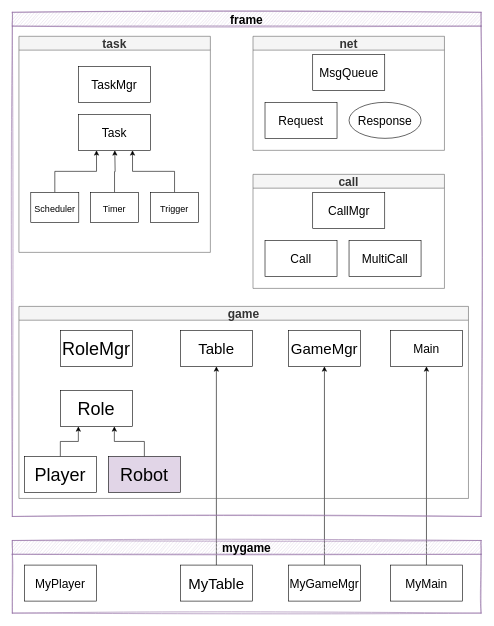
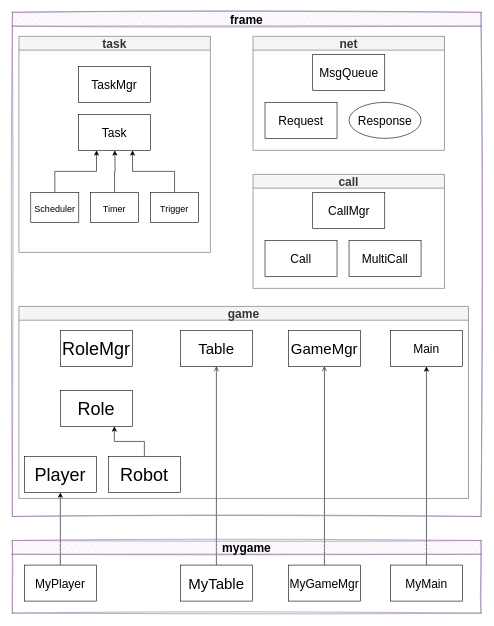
  <mxCell id="0" />
  <mxCell id="1" parent="0" />
  <mxCell id="2" value="&lt;font style=&quot;font-size: 30px;&quot;&gt;Role&lt;/font&gt;" style="rounded=0;whiteSpace=wrap;html=1;" vertex="1" parent="1"><mxGeometry x="100" y="650" width="120" height="60" as="geometry" /></mxCell>
  <mxCell id="3" value="&lt;font style=&quot;font-size: 30px;&quot;&gt;RoleMgr&lt;br&gt;&lt;/font&gt;" style="rounded=0;whiteSpace=wrap;html=1;" vertex="1" parent="1"><mxGeometry x="100" y="550" width="120" height="60" as="geometry" /></mxCell>
- <mxCell id="4" style="edgeStyle=orthogonalEdgeStyle;rounded=0;orthogonalLoop=1;jettySize=auto;html=1;entryX=0.25;entryY=1;entryDx=0;entryDy=0;fontSize=20;" edge="1" parent="1" source="5" target="2"><mxGeometry relative="1" as="geometry" /></mxCell>
  <mxCell id="5" value="&lt;span style=&quot;font-size: 30px;&quot;&gt;Player&lt;/span&gt;" style="rounded=0;whiteSpace=wrap;html=1;" vertex="1" parent="1"><mxGeometry x="40" y="760" width="120" height="60" as="geometry" /></mxCell>
  <mxCell id="6" style="edgeStyle=orthogonalEdgeStyle;rounded=0;orthogonalLoop=1;jettySize=auto;html=1;entryX=0.75;entryY=1;entryDx=0;entryDy=0;fontSize=20;" edge="1" parent="1" source="7" target="2"><mxGeometry relative="1" as="geometry" /></mxCell>
- <mxCell id="7" value="&lt;span style=&quot;font-size: 30px;&quot;&gt;Robot&lt;br&gt;&lt;/span&gt;" style="rounded=0;whiteSpace=wrap;html=1;fillColor=#e1d5e7;" vertex="1" parent="1"><mxGeometry x="180" y="760" width="120" height="60" as="geometry" /></mxCell>
+ <mxCell id="7" value="&lt;span style=&quot;font-size: 30px;&quot;&gt;Robot&lt;br&gt;&lt;/span&gt;" style="rounded=0;whiteSpace=wrap;html=1;" vertex="1" parent="1"><mxGeometry x="180" y="760" width="120" height="60" as="geometry" /></mxCell>
  <mxCell id="8" value="&lt;font style=&quot;&quot;&gt;&lt;font style=&quot;font-size: 25px;&quot;&gt;GameMgr&lt;/font&gt;&lt;br&gt;&lt;/font&gt;" style="rounded=0;whiteSpace=wrap;html=1;" vertex="1" parent="1"><mxGeometry x="480" y="550" width="120" height="60" as="geometry" /></mxCell>
+ <mxCell id="9" style="edgeStyle=orthogonalEdgeStyle;rounded=0;orthogonalLoop=1;jettySize=auto;html=1;entryX=0.5;entryY=1;entryDx=0;entryDy=0;fontSize=20;" edge="1" parent="1" source="10" target="5"><mxGeometry relative="1" as="geometry" /></mxCell>
  <mxCell id="10" value="&lt;font style=&quot;font-size: 20px;&quot;&gt;MyPlayer&lt;/font&gt;" style="rounded=0;whiteSpace=wrap;html=1;" vertex="1" parent="1"><mxGeometry x="40" y="941" width="120" height="60" as="geometry" /></mxCell>
- <mxCell id="11" style="edgeStyle=orthogonalEdgeStyle;rounded=0;orthogonalLoop=1;jettySize=auto;html=1;fontSize=20;" edge="1" parent="1" source="12" target="8"><mxGeometry relative="1" as="geometry" /></mxCell>
+ <mxCell id="11" style="edgeStyle=orthogonalEdgeStyle;rounded=0;orthogonalLoop=1;jettySize=auto;html=1;fontSize=20;endArrow=open;" edge="1" parent="1" source="12" target="8"><mxGeometry relative="1" as="geometry" /></mxCell>
  <mxCell id="12" value="&lt;span style=&quot;font-size: 20px;&quot;&gt;MyGameMgr&lt;/span&gt;" style="rounded=0;whiteSpace=wrap;html=1;" vertex="1" parent="1"><mxGeometry x="480" y="941" width="120" height="60" as="geometry" /></mxCell>
  <mxCell id="13" value="&lt;font style=&quot;&quot;&gt;&lt;font style=&quot;font-size: 25px;&quot;&gt;Table&lt;/font&gt;&lt;br&gt;&lt;/font&gt;" style="rounded=0;whiteSpace=wrap;html=1;" vertex="1" parent="1"><mxGeometry x="300" y="550" width="120" height="60" as="geometry" /></mxCell>
- <mxCell id="14" style="edgeStyle=orthogonalEdgeStyle;rounded=0;orthogonalLoop=1;jettySize=auto;html=1;entryX=0.5;entryY=1;entryDx=0;entryDy=0;fontSize=20;" edge="1" parent="1" source="15" target="13"><mxGeometry relative="1" as="geometry" /></mxCell>
+ <mxCell id="14" style="edgeStyle=orthogonalEdgeStyle;rounded=0;orthogonalLoop=1;jettySize=auto;html=1;entryX=0.5;entryY=1;entryDx=0;entryDy=0;fontSize=20;endArrow=open;" edge="1" parent="1" source="15" target="13"><mxGeometry relative="1" as="geometry" /></mxCell>
  <mxCell id="15" value="&lt;font style=&quot;&quot;&gt;&lt;font style=&quot;font-size: 25px;&quot;&gt;MyTable&lt;/font&gt;&lt;br&gt;&lt;/font&gt;" style="rounded=0;whiteSpace=wrap;html=1;" vertex="1" parent="1"><mxGeometry x="300" y="941" width="120" height="60" as="geometry" /></mxCell>
  <mxCell id="16" value="Main" style="rounded=0;whiteSpace=wrap;html=1;fontSize=20;" vertex="1" parent="1"><mxGeometry x="650" y="550" width="120" height="60" as="geometry" /></mxCell>
  <mxCell id="17" style="edgeStyle=orthogonalEdgeStyle;rounded=0;orthogonalLoop=1;jettySize=auto;html=1;fontSize=20;" edge="1" parent="1" source="18" target="16"><mxGeometry relative="1" as="geometry" /></mxCell>
  <mxCell id="18" value="&lt;span style=&quot;font-size: 20px;&quot;&gt;MyMain&lt;/span&gt;" style="rounded=0;whiteSpace=wrap;html=1;" vertex="1" parent="1"><mxGeometry x="650" y="941" width="120" height="60" as="geometry" /></mxCell>
  <mxCell id="19" value="frame" style="swimlane;whiteSpace=wrap;html=1;rounded=0;shadow=0;glass=0;sketch=1;fontSize=20;swimlaneLine=1;fillColor=#e1d5e7;strokeColor=#9673a6;" vertex="1" parent="1"><mxGeometry x="20" y="20" width="781" height="840" as="geometry" /></mxCell>
  <mxCell id="20" value="game" style="swimlane;whiteSpace=wrap;html=1;rounded=0;shadow=0;glass=0;sketch=0;fontSize=20;fillColor=#f5f5f5;strokeColor=#666666;fontColor=#333333;" vertex="1" parent="19"><mxGeometry x="11" y="490" width="749" height="320" as="geometry" /></mxCell>
  <mxCell id="21" value="task" style="swimlane;whiteSpace=wrap;html=1;rounded=0;shadow=0;glass=0;sketch=0;fontSize=20;fillColor=#f5f5f5;fontColor=#333333;strokeColor=#666666;" vertex="1" parent="19"><mxGeometry x="11" y="40" width="319" height="360" as="geometry" /></mxCell>
  <mxCell id="22" value="TaskMgr" style="rounded=0;whiteSpace=wrap;html=1;shadow=0;glass=0;sketch=0;fontSize=20;" vertex="1" parent="21"><mxGeometry x="99.25" y="50" width="120" height="60" as="geometry" /></mxCell>
  <mxCell id="23" value="Task" style="rounded=0;whiteSpace=wrap;html=1;shadow=0;glass=0;sketch=0;fontSize=20;" vertex="1" parent="21"><mxGeometry x="99.25" y="130" width="120" height="60" as="geometry" /></mxCell>
  <mxCell id="24" style="edgeStyle=orthogonalEdgeStyle;rounded=0;orthogonalLoop=1;jettySize=auto;html=1;entryX=0.25;entryY=1;entryDx=0;entryDy=0;fontSize=15;" edge="1" parent="21" source="25" target="23"><mxGeometry relative="1" as="geometry" /></mxCell>
  <mxCell id="25" value="&lt;font style=&quot;font-size: 15px;&quot;&gt;Scheduler&lt;/font&gt;" style="rounded=0;whiteSpace=wrap;html=1;shadow=0;glass=0;sketch=0;fontSize=20;" vertex="1" parent="21"><mxGeometry x="19.75" y="260" width="80" height="50" as="geometry" /></mxCell>
  <mxCell id="26" style="edgeStyle=orthogonalEdgeStyle;rounded=0;orthogonalLoop=1;jettySize=auto;html=1;fontSize=15;" edge="1" parent="21" source="27"><mxGeometry relative="1" as="geometry"><mxPoint x="159.75" y="190" as="targetPoint" /></mxGeometry></mxCell>
  <mxCell id="27" value="&lt;font style=&quot;font-size: 15px;&quot;&gt;Timer&lt;/font&gt;" style="rounded=0;whiteSpace=wrap;html=1;shadow=0;glass=0;sketch=0;fontSize=20;" vertex="1" parent="21"><mxGeometry x="119.25" y="260" width="80" height="50" as="geometry" /></mxCell>
  <mxCell id="28" style="edgeStyle=orthogonalEdgeStyle;rounded=0;orthogonalLoop=1;jettySize=auto;html=1;entryX=0.75;entryY=1;entryDx=0;entryDy=0;fontSize=15;" edge="1" parent="21" source="29" target="23"><mxGeometry relative="1" as="geometry"><Array as="points"><mxPoint x="259.75" y="225" /><mxPoint x="189.75" y="225" /></Array></mxGeometry></mxCell>
  <mxCell id="29" value="&lt;font style=&quot;font-size: 15px;&quot;&gt;Trigger&lt;/font&gt;" style="rounded=0;whiteSpace=wrap;html=1;shadow=0;glass=0;sketch=0;fontSize=20;" vertex="1" parent="21"><mxGeometry x="219.25" y="260" width="80" height="50" as="geometry" /></mxCell>
  <mxCell id="30" value="net" style="swimlane;whiteSpace=wrap;html=1;rounded=0;shadow=0;glass=0;sketch=0;fontSize=20;fillColor=#f5f5f5;fontColor=#333333;strokeColor=#666666;" vertex="1" parent="19"><mxGeometry x="401" y="40" width="319" height="190" as="geometry" /></mxCell>
  <mxCell id="31" value="MsgQueue" style="rounded=0;whiteSpace=wrap;html=1;shadow=0;glass=0;sketch=0;fontSize=20;" vertex="1" parent="30"><mxGeometry x="99.5" y="30" width="120" height="60" as="geometry" /></mxCell>
  <mxCell id="32" value="Request" style="rounded=0;whiteSpace=wrap;html=1;shadow=0;glass=0;sketch=0;fontSize=20;" vertex="1" parent="30"><mxGeometry x="20" y="110" width="120" height="60" as="geometry" /></mxCell>
  <mxCell id="33" value="Response" style="ellipse;whiteSpace=wrap;html=1;shadow=0;glass=0;sketch=0;fontSize=20;" vertex="1" parent="30"><mxGeometry x="160" y="110" width="120" height="60" as="geometry" /></mxCell>
  <mxCell id="34" value="call" style="swimlane;whiteSpace=wrap;html=1;rounded=0;shadow=0;glass=0;sketch=0;fontSize=20;fillColor=#f5f5f5;fontColor=#333333;strokeColor=#666666;" vertex="1" parent="19"><mxGeometry x="401" y="270" width="319" height="190" as="geometry" /></mxCell>
  <mxCell id="35" value="CallMgr" style="rounded=0;whiteSpace=wrap;html=1;shadow=0;glass=0;sketch=0;fontSize=20;" vertex="1" parent="34"><mxGeometry x="99.5" y="30" width="120" height="60" as="geometry" /></mxCell>
  <mxCell id="36" value="Call" style="rounded=0;whiteSpace=wrap;html=1;shadow=0;glass=0;sketch=0;fontSize=20;" vertex="1" parent="34"><mxGeometry x="20" y="110" width="120" height="60" as="geometry" /></mxCell>
  <mxCell id="37" value="MultiCall" style="rounded=0;whiteSpace=wrap;html=1;shadow=0;glass=0;sketch=0;fontSize=20;" vertex="1" parent="34"><mxGeometry x="160" y="110" width="120" height="60" as="geometry" /></mxCell>
  <mxCell id="38" value="mygame" style="swimlane;whiteSpace=wrap;html=1;rounded=0;shadow=0;glass=0;sketch=1;fontSize=20;fillColor=#e1d5e7;strokeColor=#9673a6;" vertex="1" parent="1"><mxGeometry x="20" y="900" width="781" height="121" as="geometry" /></mxCell>
